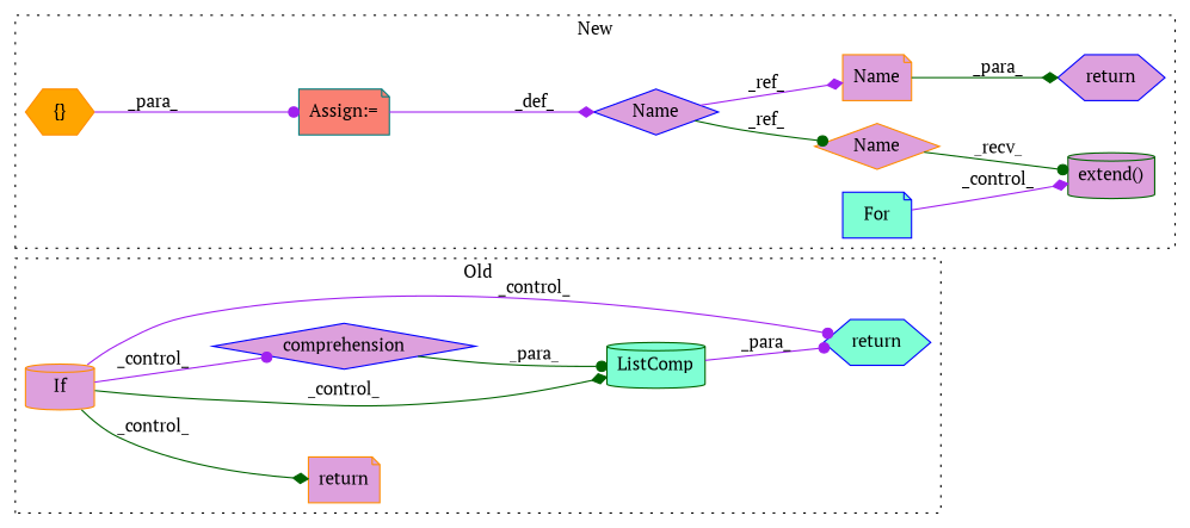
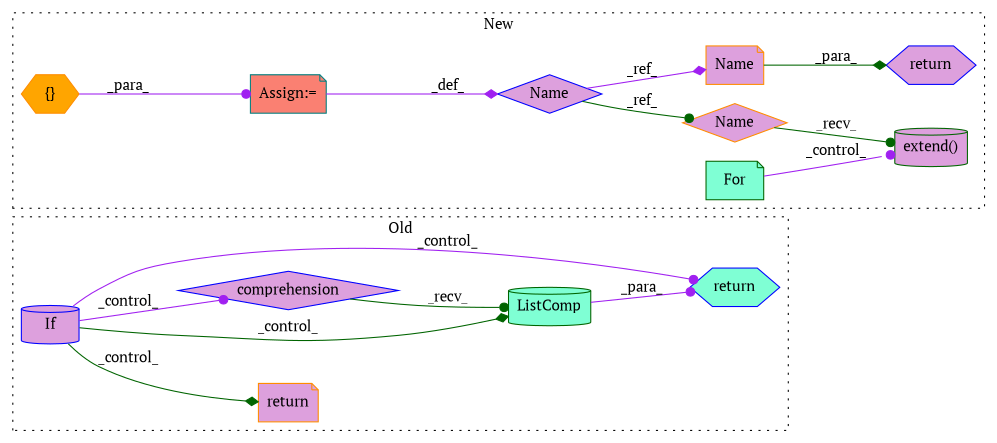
  digraph {
    fontname="PT Serif"
    rankdir=LR
    node [a=93 color=darkorange fillcolor=plum fontname="PT Serif" l=7 shape=note style=filled]
    edge [arrowhead=dot color=purple fontname="PT Serif"]
    n1 [label=return s=11178]
-   n2 [a=96 l=3 label=If s=10761 shape=cylinder]
+   n2 [a=96 color=blue l=3 label=If s=10761 shape=cylinder]
    n3 [a=106 color=darkgreen fillcolor=aquamarine l=59 label=ListComp s=11110 shape=cylinder]
    n4 [a=45 color=blue l=3 label=comprehension s=11113 shape=diamond]
    n5 [color=blue fillcolor=aquamarine label=return s=11103 shape=hexagon]
    n6 [a=75 color=darkgreen l="17,1" label="extend()" s="11147,11189" shape=cylinder]
    n7 [a=68 color=teal fillcolor=salmon l=3 label="Assign:=" s=10707]
    n8 [color=blue label=return s=11199 shape=hexagon]
    n9 [a=59 fillcolor=orange l="2,1" label="{}" s="10710,10710" shape=hexagon]
    n10 [a=87 color=blue l=9 label=Name s=10698 shape=diamond]
-   n11 [a=107 color=blue fillcolor=aquamarine l="4,14" label=For s="10721,10740"]
+   n11 [a=107 color=darkgreen fillcolor=aquamarine l="4,14" label=For s="10721,10740"]
    n12 [a=87 l=9 label=Name s=11147 shape=diamond]
    n13 [a=87 l=9 label=Name s=11206]
    subgraph cluster_1 {
      label=Old
      style=dotted
      n1
      n2
      n3
      n4
      n5
    }
    subgraph cluster_2 {
      label=New
      style=dotted
      n6
      n7
      n8
      n9
      n10
      n11
      n12
      n13
    }
    n2 -> n1 [arrowhead=diamond color=darkgreen label=_control_]
    n2 -> n3 [arrowhead=diamond color=darkgreen label=_control_]
    n2 -> n4 [label=_control_]
    n2 -> n5 [label=_control_]
    n3 -> n5 [label=_para_]
-   n4 -> n3 [color=darkgreen label=_para_]
+   n4 -> n3 [color=darkgreen label=_recv_]
    n7 -> n10 [arrowhead=diamond label=_def_]
    n9 -> n7 [label=_para_]
    n10 -> n12 [color=darkgreen label=_ref_]
    n10 -> n13 [arrowhead=diamond label=_ref_]
-   n11 -> n6 [arrowhead=diamond label=_control_]
+   n11 -> n6 [label=_control_]
    n12 -> n6 [color=darkgreen label=_recv_]
    n13 -> n8 [arrowhead=diamond color=darkgreen label=_para_]
  }
